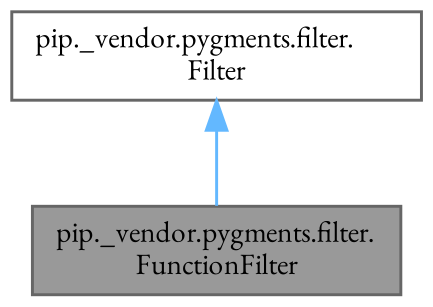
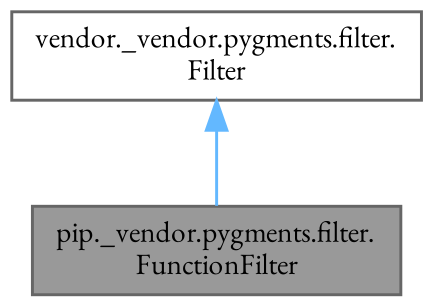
  digraph {
    fontname="EB Garamond"
    node [color=gray40 fontname="EB Garamond" fontsize=10 shape=box style=filled]
    n1 [fillcolor=grey60 fontcolor=black height=0.2 label="pip._vendor.pygments.filter.\lFunctionFilter" width=0.4]
-   n2 [fillcolor=white height=0.2 label="pip._vendor.pygments.filter.\lFilter" width=0.4]
+   n2 [fillcolor=white height=0.2 label="vendor._vendor.pygments.filter.\lFilter" width=0.4]
    n2 -> n1 [color=steelblue1 dir=back fontname="EB Garamond" fontsize=10 labelfontname=Helvetica labelfontsize=10 style=solid]
  }
